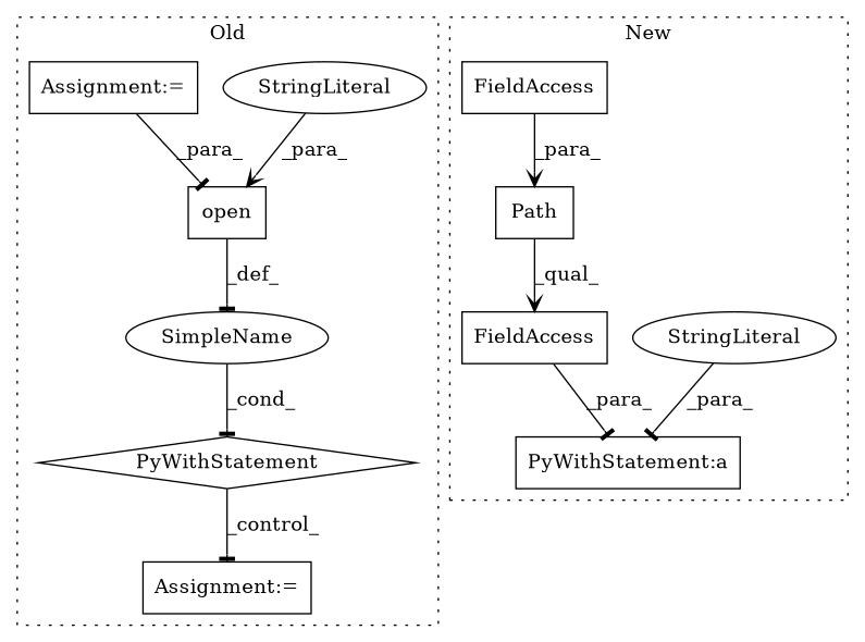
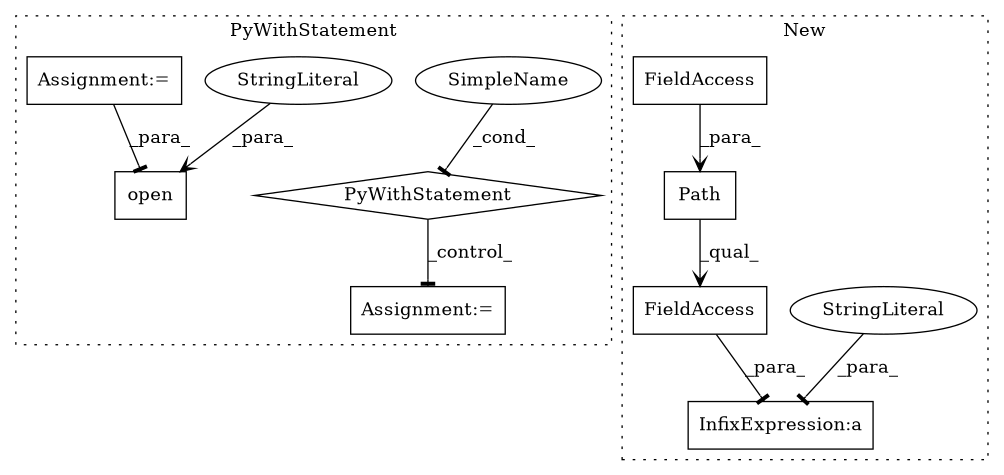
  digraph {
    node [a=32 l="5,1" shape=box]
    edge [arrowhead=tee]
    n1 [label=open s="2377,2395"]
    n2 [a=45 l=3 label=StringLiteral s=2392 shape=ellipse]
    n3 [a=104 l="10,2" label=PyWithStatement s="2367,2396" shape=diamond]
    n4 [a=42 label=SimpleName shape=ellipse l=""]
    n5 [a=7 l=2 label="Assignment:=" s=2411]
    n6 [a=7 l=1 label="Assignment:=" s=2242]
    n7 [label=Path s="1434,1447"]
-   n8 [a=27 l=3 label="PyWithStatement:a" s=1455]
+   n8 [a=27 l=3 label="InfixExpression:a" s=1455]
    n9 [a=45 l=11 label=StringLiteral s=1458 shape=ellipse]
    n10 [a=22 l=21 label=FieldAccess s=1434]
    n11 [a=22 l=8 label=FieldAccess s=1439]
    subgraph cluster_1 {
-     label=Old
+     label=PyWithStatement
      style=dotted
      n1
      n2
      n3
      n4
      n5
      n6
    }
    subgraph cluster_2 {
      label=New
      style=dotted
      n7
      n8
      n9
      n10
      n11
    }
-   n1 -> n4 [label=_def_]
    n2 -> n1 [arrowhead=vee label=_para_]
    n3 -> n5 [label=_control_]
    n4 -> n3 [label=_cond_]
    n6 -> n1 [label=_para_]
    n7 -> n10 [arrowhead=vee label=_qual_]
    n9 -> n8 [label=_para_]
    n10 -> n8 [label=_para_]
    n11 -> n7 [arrowhead=vee label=_para_]
  }
